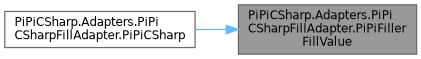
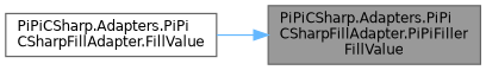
  digraph {
    rankdir=RL
    node [fontname=Helvetica fontsize=10 shape=box style=filled]
    n1 [color=gray40 fillcolor=grey60 fontcolor=black height=0.2 label="PiPiCSharp.Adapters.PiPi\lCSharpFillAdapter.PiPiFiller\lFillValue" width=0.4]
-   n2 [color=grey40 fillcolor=white height=0.2 label="PiPiCSharp.Adapters.PiPi\lCSharpFillAdapter.PiPiCSharp" width=0.4]
+   n2 [color=grey40 fillcolor=white height=0.2 label="PiPiCSharp.Adapters.PiPi\lCSharpFillAdapter.FillValue" width=0.4]
    n1 -> n2 [color=steelblue1 dir=back fontname=Helvetica fontsize=10 labelfontname=Helvetica labelfontsize=10 style=solid]
  }
